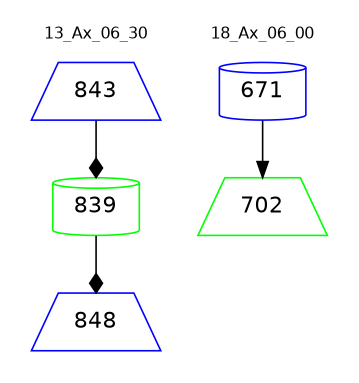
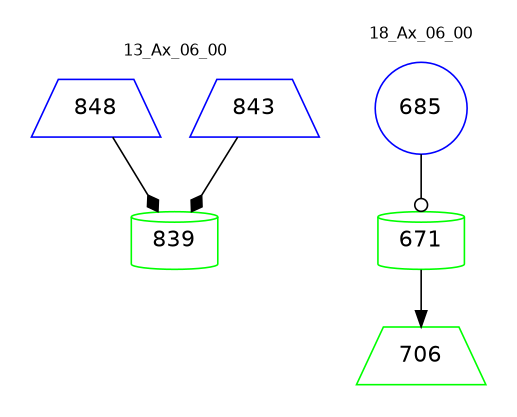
  digraph {
    fontname="DejaVu Sans"
    node [color=blue fontname="DejaVu Sans" shape=trapezium]
    edge [arrowhead=diamond color=black fontname="DejaVu Sans"]
    n1 [label=843]
    n2 [color=green label=839 shape=cylinder]
    n3 [label=848]
-   n5 [label=671 shape=cylinder]
-   n6 [color=green label=702]
+   n4 [label=685 shape=circle]
+   n5 [color=green label=671 shape=cylinder]
+   n6 [color=green label=706]
    subgraph cluster_1 {
      color=white
      fontsize=10
-     label="13_Ax_06_30"
+     label="13_Ax_06_00"
      n1
      n2
      n3
    }
    subgraph cluster_2 {
      color=white
      fontsize=10
      label="18_Ax_06_00"
+     n4
      n5
      n6
    }
    n1 -> n2
-   n2 -> n3
+   n3 -> n2
+   n4 -> n5 [arrowhead=odot]
    n5 -> n6 [arrowhead=normal]
  }
